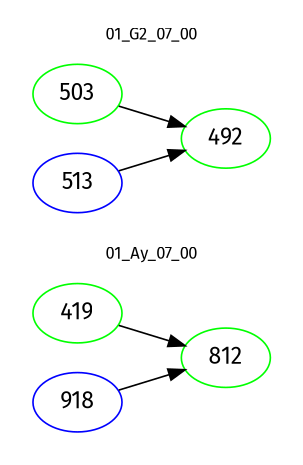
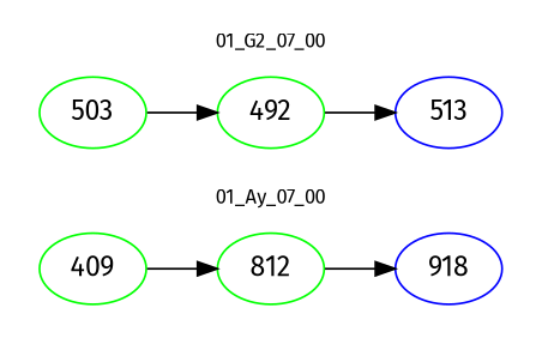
  digraph {
    fontname="Fira Sans"
    rankdir=LR
    node [color=green fontname="Fira Sans"]
    edge [color=black fontname="Fira Sans"]
-   n1 [label=419]
+   n1 [label=409]
    n2 [label=812]
    n3 [color=blue label=918]
    n4 [label=503]
    n5 [label=492]
    n6 [color=blue label=513]
    subgraph cluster_1 {
      color=white
      fontsize=10
      label="01_Ay_07_00"
      n1
      n2
      n3
    }
    subgraph cluster_2 {
      color=white
      fontsize=10
      label="01_G2_07_00"
      n4
      n5
      n6
    }
    n1 -> n2
-   n3 -> n2
+   n2 -> n3
    n4 -> n5
-   n6 -> n5
+   n5 -> n6
  }
